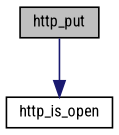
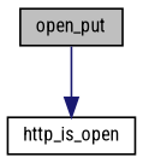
  digraph {
    rankdir=TB
    fontname="Roboto Condensed"
    node [color=black fontname="Roboto Condensed" fontsize=10 shape=record style=filled]
-   n1 [fillcolor=grey75 fontcolor=black height=0.2 label=http_put width=0.4]
+   n1 [fillcolor=grey75 fontcolor=black height=0.2 label=open_put width=0.4]
    n2 [fillcolor=white height=0.2 label=http_is_open width=0.4]
    n1 -> n2 [color=midnightblue fontname="Roboto Condensed" fontsize=10 labelfontname=Helvetica labelfontsize=10 style=solid]
  }
